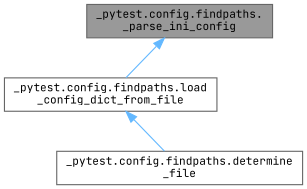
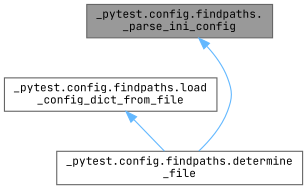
  digraph {
    fontname="JetBrains Mono"
    rankdir=TB
    node [color=grey40 fillcolor=white fontname="JetBrains Mono" fontsize=10 shape=box style=filled]
    edge [color=steelblue1 dir=back fontname="JetBrains Mono" fontsize=10 labelfontname=Helvetica labelfontsize=10 style=solid]
    n1 [color=gray40 fillcolor=grey60 fontcolor=black height=0.2 label="_pytest.config.findpaths.\l_parse_ini_config" width=0.4]
    n2 [height=0.2 label="_pytest.config.findpaths.load\l_config_dict_from_file" width=0.4]
    n3 [height=0.2 label="_pytest.config.findpaths.determine\l_file" width=0.4]
-   n1 -> n2
+   n1 -> n3
    n2 -> n3
  }
